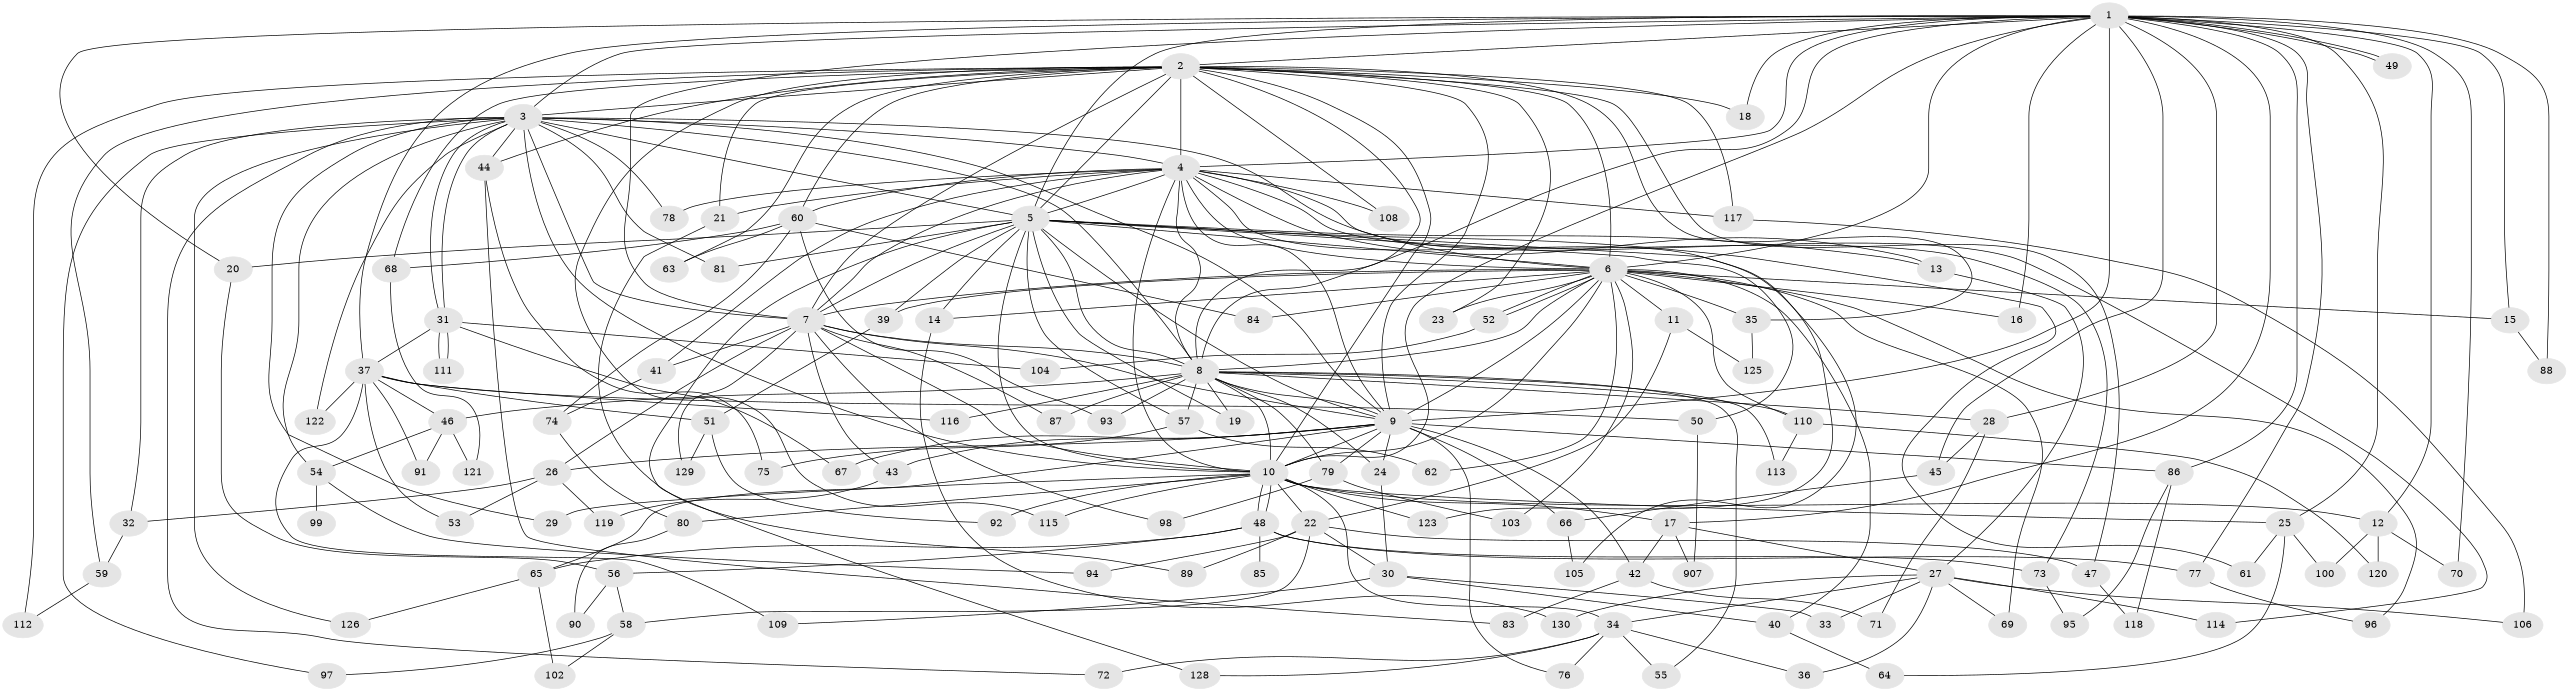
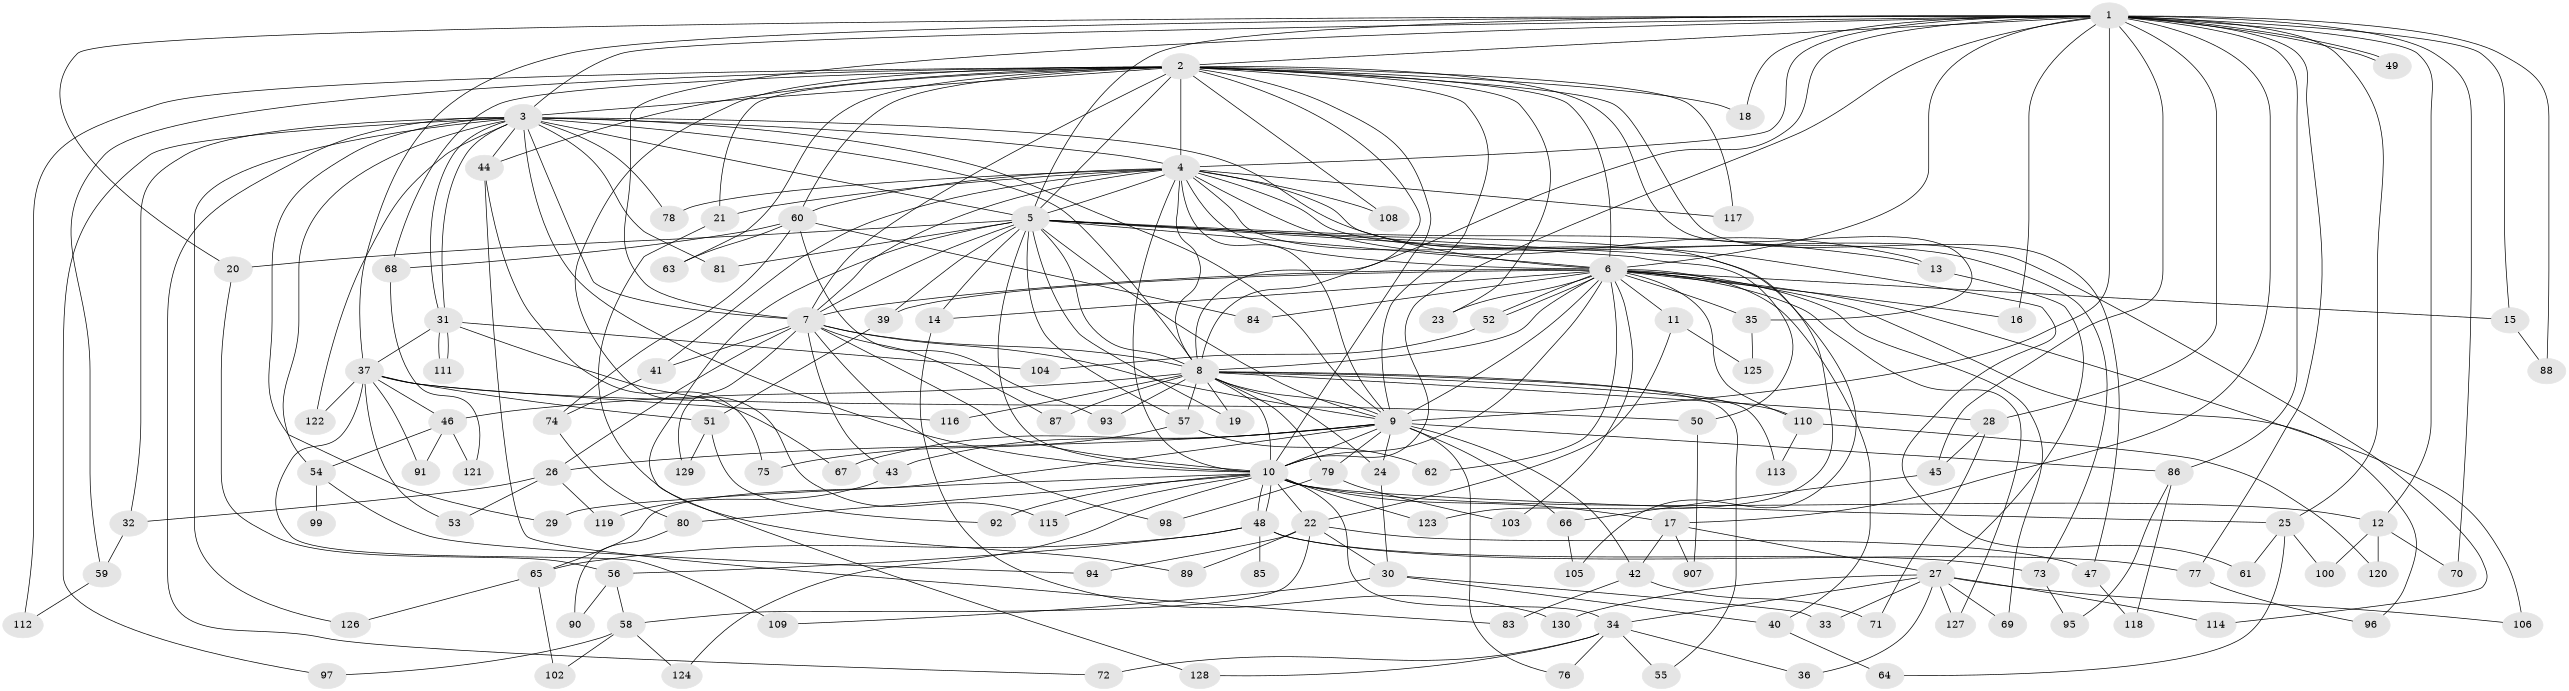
  graph {
    node [color=gray90 style=filled]
    1
    2
    3
    4
    5
    6
    7
    8
    9
    10
    12
    15
    16
    17
    18
    20
    25
    28
    37
    45
    49
    70
    77
    86
    88
    21
    23
    35
    44
    47
    59
    60
    63
    68
    108
    112
    115
    117
    29
    31
    32
    54
    72
    78
    81
    97
    122
    126
    13
    41
    73
    114
    123
    14
    19
    39
    50
    57
    61
    105
    128
    11
    40
    52
    62
    69
    84
    96
    103
    106
    110
+   127
    26
    43
    87
    98
    129
    24
    46
    55
    79
    93
    113
    116
    42
    65
    66
    67
    76
    22
    34
    48
    80
    92
+   124
    100
    120
    27
    n99 [label=907]
    56
    64
    71
    53
    109
    51
    91
    118
    95
    89
    125
    83
    75
    74
    121
    104
    111
    94
    99
    130
    119
    30
    102
    58
    36
    85
    90
    33
    1 -- 2
    1 -- 3
    1 -- 4
    1 -- 5
    1 -- 6
    1 -- 7
    1 -- 8
    1 -- 9
    1 -- 10
    1 -- 12
    1 -- 15
    1 -- 16
    1 -- 17
    1 -- 18
    1 -- 20
    1 -- 25
    1 -- 28
    1 -- 37
    1 -- 45
    1 -- 49
    1 -- 49
    1 -- 70
    1 -- 77
    1 -- 86
    1 -- 88
    2 -- 3
    2 -- 4
    2 -- 5
    2 -- 6
    2 -- 7
    2 -- 8
    2 -- 9
    2 -- 10
    2 -- 18
    2 -- 21
    2 -- 23
    2 -- 35
    2 -- 44
    2 -- 47
    2 -- 59
    2 -- 60
    2 -- 63
    2 -- 68
    2 -- 108
    2 -- 112
    2 -- 115
    2 -- 117
    3 -- 4
    3 -- 5
    3 -- 6
    3 -- 7
    3 -- 8
    3 -- 9
    3 -- 10
    3 -- 44
    3 -- 29
    3 -- 31
    3 -- 31
    3 -- 32
    3 -- 54
    3 -- 72
    3 -- 78
    3 -- 81
    3 -- 97
    3 -- 122
    3 -- 126
    4 -- 5
    4 -- 6
    4 -- 7
    4 -- 8
    4 -- 9
    4 -- 10
    4 -- 21
    4 -- 60
    4 -- 108
    4 -- 117
    4 -- 78
    4 -- 13
    4 -- 41
    4 -- 73
    4 -- 114
    4 -- 123
    5 -- 6
    5 -- 7
    5 -- 8
    5 -- 9
    5 -- 10
    5 -- 20
    5 -- 81
    5 -- 13
    5 -- 14
    5 -- 19
    5 -- 39
    5 -- 50
    5 -- 57
    5 -- 61
    5 -- 105
    5 -- 128
    6 -- 7
    6 -- 8
    6 -- 9
    6 -- 10
    6 -- 15
    6 -- 16
    6 -- 23
    6 -- 35
    6 -- 14
    6 -- 39
    6 -- 11
    6 -- 40
    6 -- 52
    6 -- 52
    6 -- 62
    6 -- 69
    6 -- 84
    6 -- 96
    6 -- 103
-   117 -- 106
+   6 -- 106
    6 -- 110
+   6 -- 127
    7 -- 8
    7 -- 9
    7 -- 10
    7 -- 41
    7 -- 26
    7 -- 43
    7 -- 87
    7 -- 98
    7 -- 129
    8 -- 9
    8 -- 10
    8 -- 28
    8 -- 19
    8 -- 57
    8 -- 110
    8 -- 87
    8 -- 24
    8 -- 46
    8 -- 55
    8 -- 79
    8 -- 93
    8 -- 113
    8 -- 116
    9 -- 10
    9 -- 86
    9 -- 26
    9 -- 43
    9 -- 24
    9 -- 79
    9 -- 42
    9 -- 65
    9 -- 66
    9 -- 67
    9 -- 76
    10 -- 12
    10 -- 17
    10 -- 25
    10 -- 115
    10 -- 29
    10 -- 123
    10 -- 22
    10 -- 34
    10 -- 48
    10 -- 48
    10 -- 80
    10 -- 92
+   10 -- 124
    12 -- 70
    12 -- 100
    12 -- 120
    15 -- 88
    17 -- 42
    17 -- 27
    17 -- n99
    20 -- 56
    25 -- 61
    25 -- 100
    25 -- 64
    28 -- 45
    28 -- 71
    37 -- 122
    37 -- 50
    37 -- 46
    37 -- 116
    37 -- 53
    37 -- 109
    37 -- 51
    37 -- 91
    45 -- 66
    77 -- 96
    86 -- 118
    86 -- 95
    21 -- 89
    35 -- 125
    44 -- 83
    44 -- 75
    47 -- 118
    59 -- 112
    60 -- 63
    60 -- 68
    60 -- 84
    60 -- 93
    60 -- 74
    68 -- 121
    31 -- 37
    31 -- 67
    31 -- 104
    31 -- 111
    31 -- 111
    32 -- 59
    54 -- 94
    54 -- 99
    13 -- 27
    41 -- 74
    73 -- 95
    14 -- 130
    39 -- 51
    50 -- n99
    57 -- 62
    57 -- 75
    11 -- 22
    11 -- 125
    40 -- 64
    52 -- 104
    110 -- 113
    110 -- 120
    26 -- 32
    26 -- 53
    26 -- 119
    43 -- 119
    24 -- 30
    46 -- 54
    46 -- 91
    46 -- 121
    79 -- 103
    79 -- 98
    42 -- 71
    42 -- 83
    65 -- 126
    65 -- 102
    66 -- 105
    22 -- 47
    22 -- 89
    22 -- 94
    22 -- 30
    22 -- 58
    34 -- 72
    34 -- 128
    34 -- 55
    34 -- 76
    34 -- 36
    48 -- 77
    48 -- 73
    48 -- 65
    48 -- 56
    48 -- 85
    80 -- 90
    27 -- 114
    27 -- 69
    27 -- 106
+   27 -- 127
    27 -- 34
    27 -- 130
    27 -- 36
    27 -- 33
    56 -- 58
    56 -- 90
    51 -- 129
    51 -- 92
    74 -- 80
    30 -- 40
    30 -- 109
    30 -- 33
    58 -- 97
+   58 -- 124
    58 -- 102
  }
